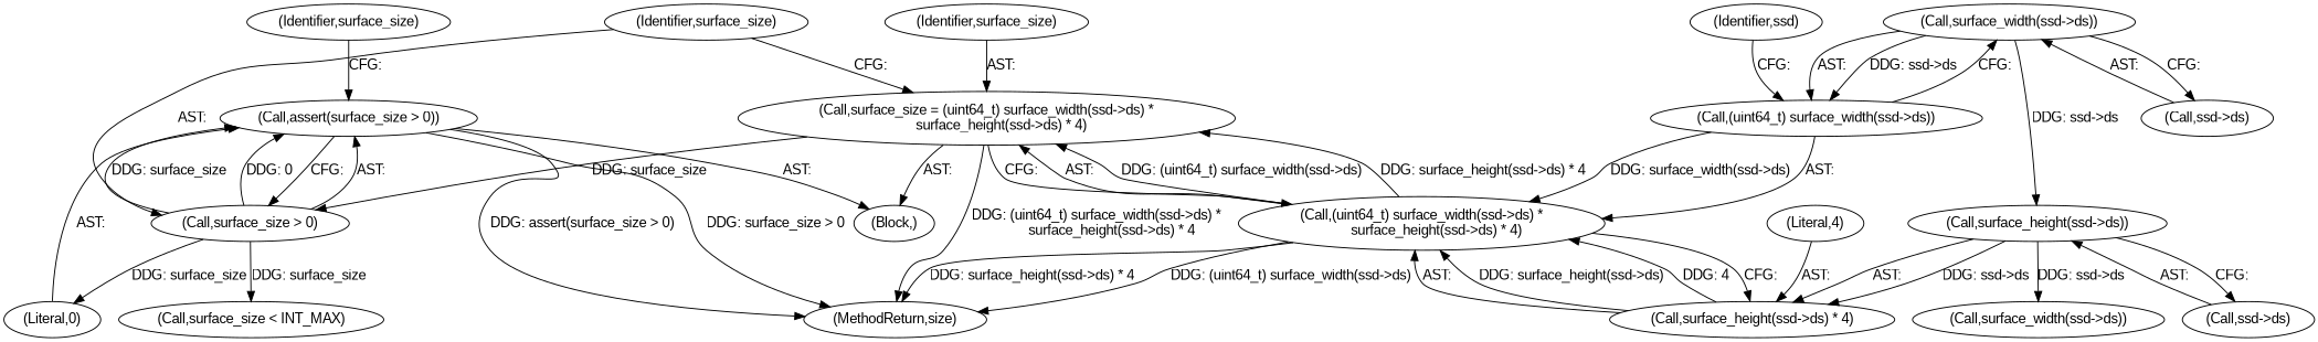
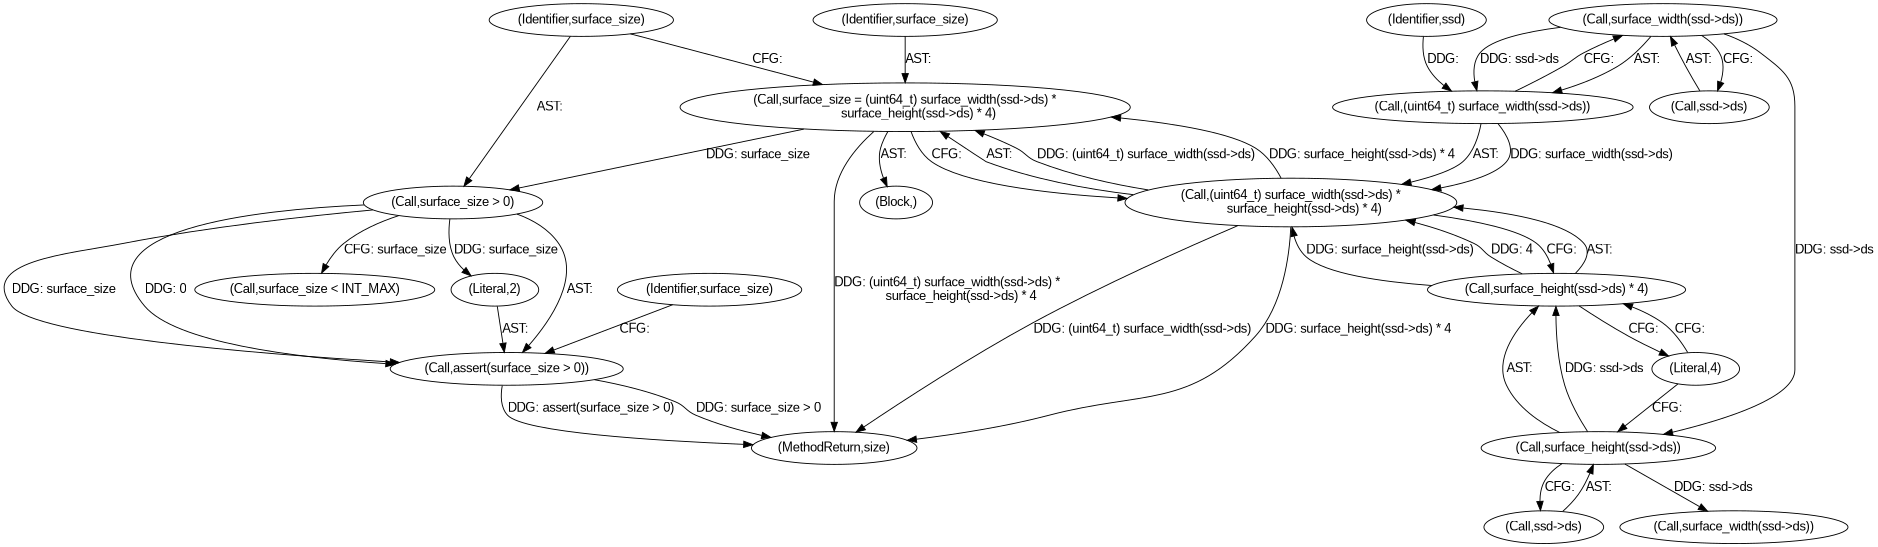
  digraph {
    fontname="Liberation Sans"
    node [fontname="Liberation Sans"]
    edge [fontname="Liberation Sans"]
    n1 [label="(Call,assert(surface_size > 0))"]
    n2 [label="(Call,surface_size > 0)"]
    n3 [label="(MethodReturn,size)"]
    n4 [label="(Block,)"]
-   n5 [label="(Literal,0)"]
+   n5 [label="(Literal,2)"]
    n6 [label="(Call,surface_size < INT_MAX)"]
    n7 [label="(Call,surface_size = (uint64_t) surface_width(ssd->ds) *\n        surface_height(ssd->ds) * 4)"]
    n8 [label="(Call,(uint64_t) surface_width(ssd->ds) *\n        surface_height(ssd->ds) * 4)"]
    n9 [label="(Call,surface_height(ssd->ds) * 4)"]
    n10 [label="(Literal,4)"]
    n11 [label="(Call,(uint64_t) surface_width(ssd->ds))"]
    n12 [label="(Call,surface_width(ssd->ds))"]
    n13 [label="(Call,surface_height(ssd->ds))"]
    n14 [label="(Call,ssd->ds)"]
    n15 [label="(Call,ssd->ds)"]
    n16 [label="(Call,surface_width(ssd->ds))"]
    n17 [label="(Identifier,surface_size)"]
    n18 [label="(Identifier,surface_size)"]
    n19 [label="(Identifier,surface_size)"]
    n20 [label="(Identifier,ssd)"]
-   n1 -> n2 [label="CFG: "]
    n1 -> n3 [label="DDG: assert(surface_size > 0)"]
    n1 -> n3 [label="DDG: surface_size > 0"]
-   n1 -> n4 [label="AST: "]
    n2 -> n1 [label="AST: "]
    n2 -> n1 [label="DDG: surface_size"]
    n2 -> n1 [label="DDG: 0"]
    n2 -> n5 [label="DDG: surface_size"]
-   n2 -> n6 [label="DDG: surface_size"]
+   n2 -> n6 [label="CFG: surface_size"]
    n5 -> n1 [label="AST: "]
    n7 -> n2 [label="DDG: surface_size"]
    n7 -> n3 [label="DDG: (uint64_t) surface_width(ssd->ds) *\n        surface_height(ssd->ds) * 4"]
    n7 -> n4 [label="AST: "]
    n7 -> n8 [label="CFG: "]
    n8 -> n3 [label="DDG: surface_height(ssd->ds) * 4"]
    n8 -> n3 [label="DDG: (uint64_t) surface_width(ssd->ds)"]
    n8 -> n7 [label="AST: "]
    n8 -> n7 [label="DDG: (uint64_t) surface_width(ssd->ds)"]
    n8 -> n7 [label="DDG: surface_height(ssd->ds) * 4"]
    n8 -> n9 [label="CFG: "]
    n9 -> n8 [label="AST: "]
    n9 -> n8 [label="DDG: surface_height(ssd->ds)"]
    n9 -> n8 [label="DDG: 4"]
-   n10 -> n9 [label="AST: "]
+   n9 -> n10 [label="CFG: "]
+   n10 -> n9 [label="CFG: "]
+   n10 -> n13 [label="CFG: "]
    n11 -> n8 [label="AST: "]
    n11 -> n8 [label="DDG: surface_width(ssd->ds)"]
    n11 -> n12 [label="CFG: "]
    n12 -> n11 [label="AST: "]
    n12 -> n11 [label="DDG: ssd->ds"]
    n12 -> n13 [label="DDG: ssd->ds"]
    n12 -> n14 [label="CFG: "]
    n13 -> n9 [label="AST: "]
    n13 -> n9 [label="DDG: ssd->ds"]
    n13 -> n15 [label="CFG: "]
    n13 -> n16 [label="DDG: ssd->ds"]
    n14 -> n12 [label="AST: "]
    n15 -> n13 [label="AST: "]
    n17 -> n2 [label="AST: "]
    n17 -> n7 [label="CFG: "]
    n18 -> n7 [label="AST: "]
    n19 -> n1 [label="CFG: "]
-   n20 -> n11 [label="CFG: "]
+   n20 -> n11 [label="DDG: "]
  }
